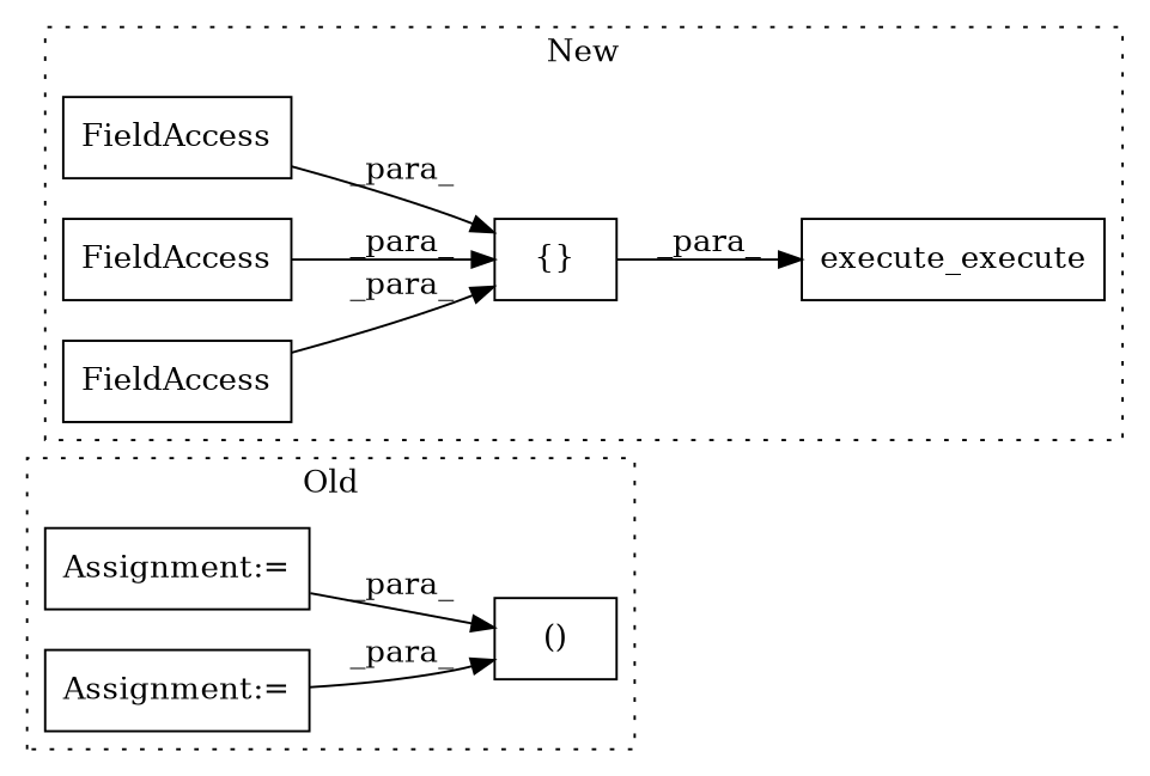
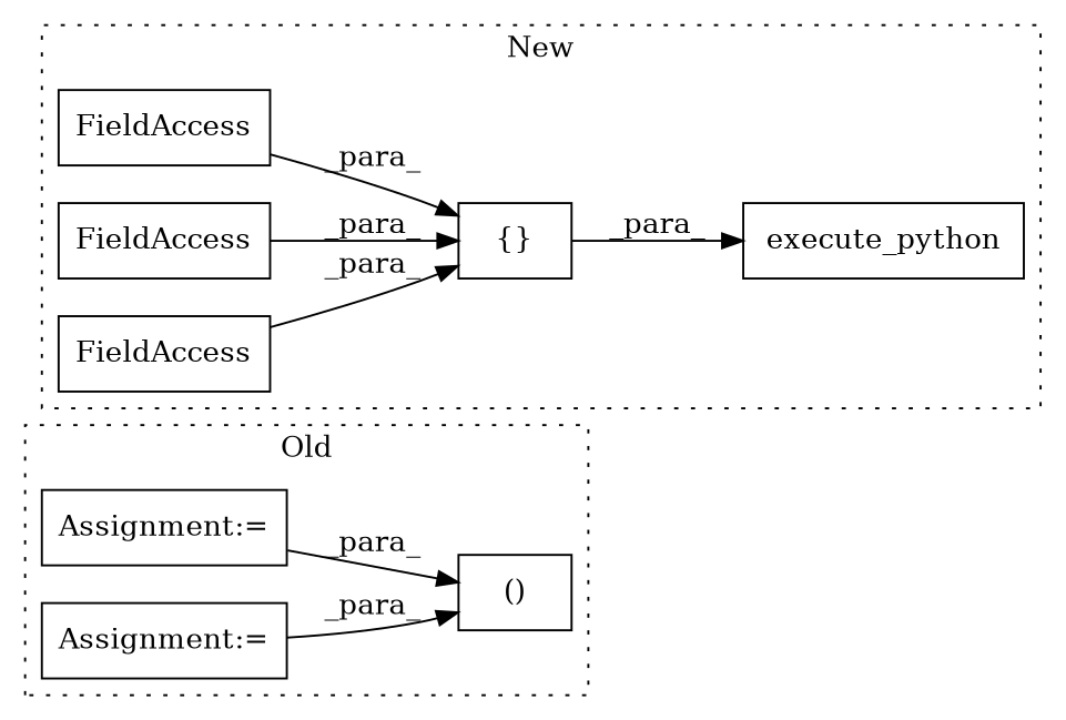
  digraph {
    rankdir=LR
    node [a=22 shape=box]
    n1 [a=106 l=23 label="()" s=1016]
    n2 [a=7 l=9 label="Assignment:=" s=847]
    n3 [a=7 l=1 label="Assignment:=" s=866]
-   n4 [a=32 l="15,1" label=execute_execute s="909,979"]
+   n4 [a=32 l="15,1" label=execute_python s="909,979"]
    n5 [a=4 l="1,1" label="{}" s="933,978"]
    n6 [l=15 label=FieldAccess s=946]
    n7 [l=16 label=FieldAccess s=962]
    n8 [l=11 label=FieldAccess s=934]
    subgraph cluster_1 {
      label=Old
      style=dotted
      n1
      n2
      n3
    }
    subgraph cluster_2 {
      label=New
      style=dotted
      n4
      n5
      n6
      n7
      n8
    }
    n2 -> n1 [label=_para_]
    n3 -> n1 [label=_para_]
    n5 -> n4 [label=_para_]
    n6 -> n5 [label=_para_]
    n7 -> n5 [label=_para_]
    n8 -> n5 [label=_para_]
  }
